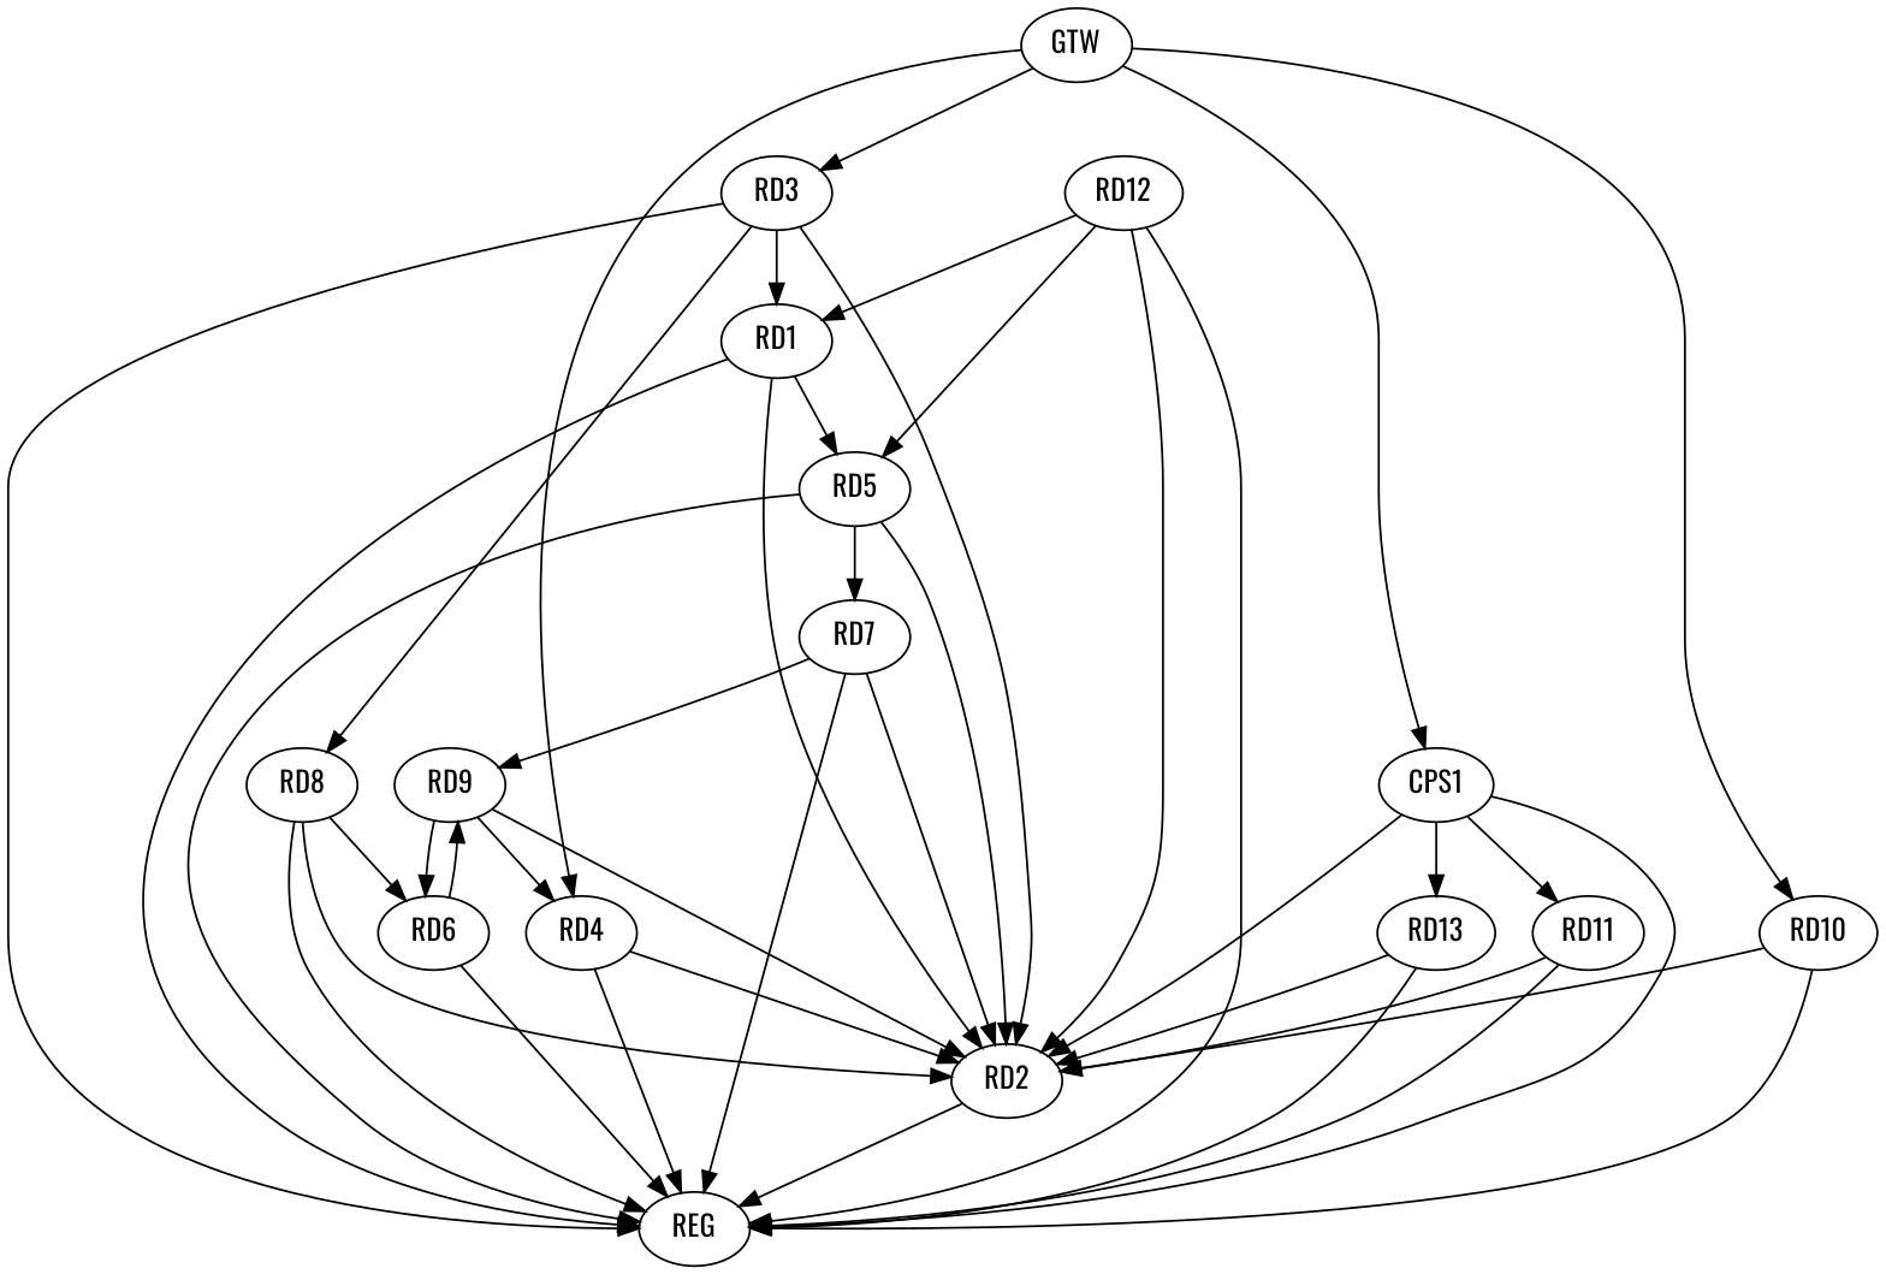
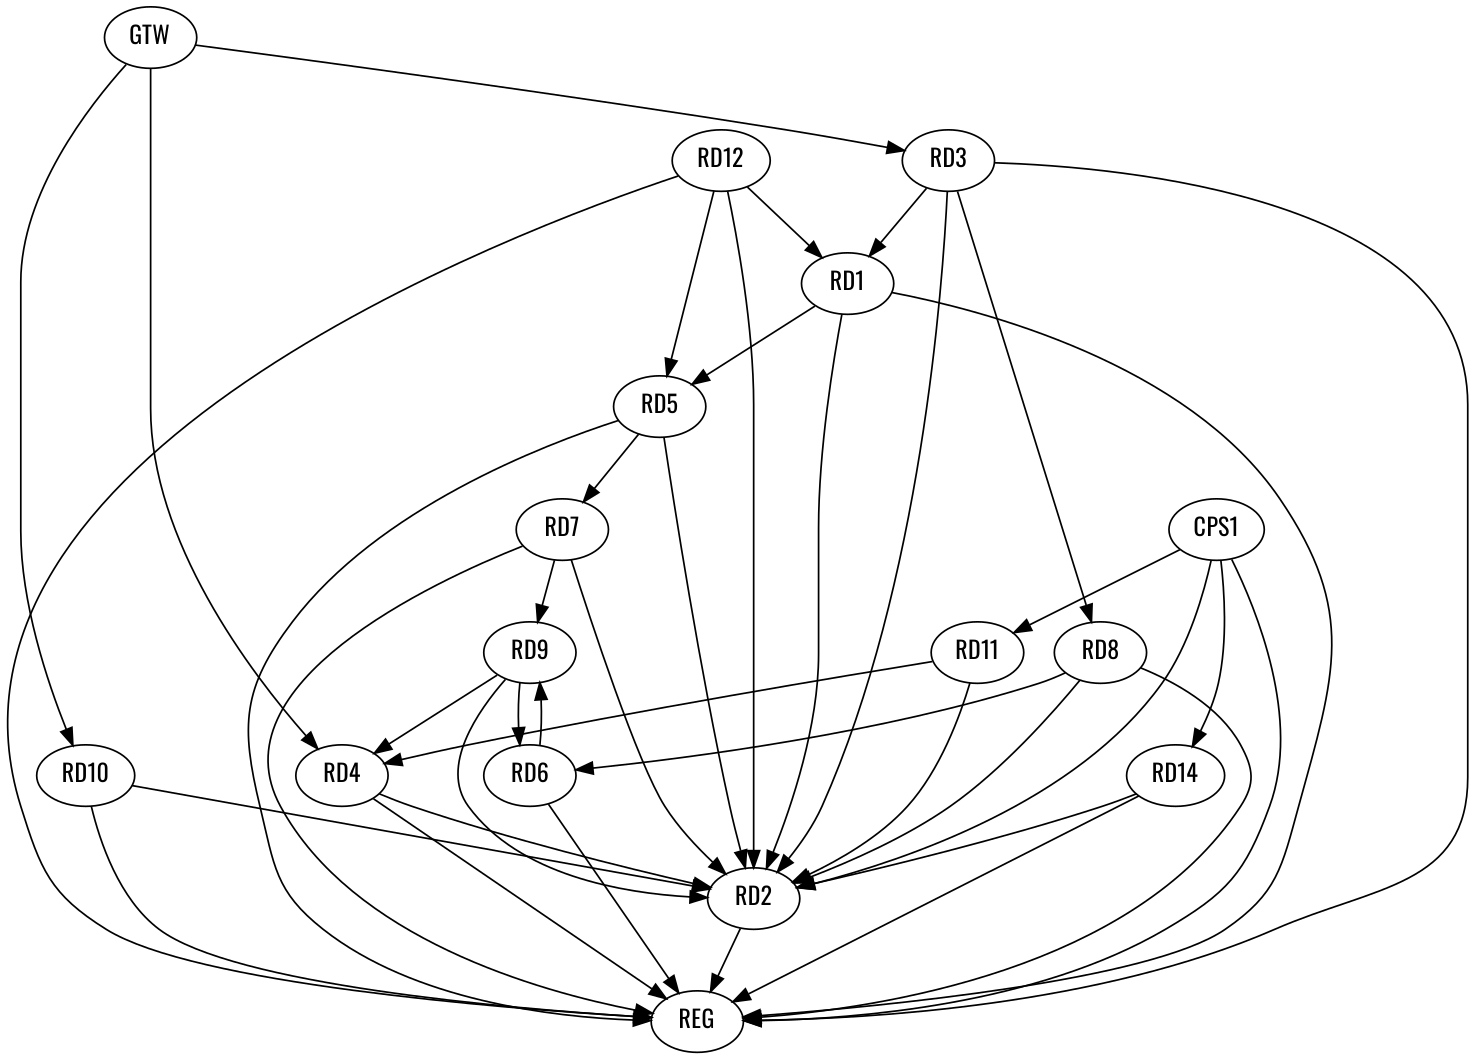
  strict digraph {
    fontname=Oswald
    node [fontname=Oswald]
    edge [fontname=Oswald]
    n1 [label=RD1]
    n2 [label=RD2]
    n3 [label=REG]
    n4 [label=RD5]
    n5 [label=RD3]
    n6 [label=RD8]
    n7 [label=RD6]
    n8 [label=RD4]
    n9 [label=RD7]
    n10 [label=RD9]
    n11 [label=RD10]
    n12 [label=RD11]
    n13 [label=RD12]
-   n14 [label=RD13]
+   n14 [label=RD14]
    n15 [label=CPS1]
    n16 [label=GTW]
    n1 -> n2
    n1 -> n3
    n1 -> n4
    n2 -> n3
    n4 -> n2
    n4 -> n3
    n4 -> n9
    n5 -> n1
    n5 -> n2
    n5 -> n3
    n5 -> n6
    n6 -> n2
    n6 -> n3
    n6 -> n7
    n7 -> n3
    n7 -> n10
    n8 -> n2
    n8 -> n3
    n9 -> n2
    n9 -> n3
    n9 -> n10
    n10 -> n2
    n10 -> n7
    n10 -> n8
    n11 -> n2
    n11 -> n3
    n12 -> n2
-   n12 -> n3
+   n12 -> n8
    n13 -> n1
    n13 -> n2
    n13 -> n3
    n13 -> n4
    n14 -> n2
    n14 -> n3
    n15 -> n2
    n15 -> n3
    n15 -> n12
    n15 -> n14
    n16 -> n5
    n16 -> n8
    n16 -> n11
-   n16 -> n15
  }
